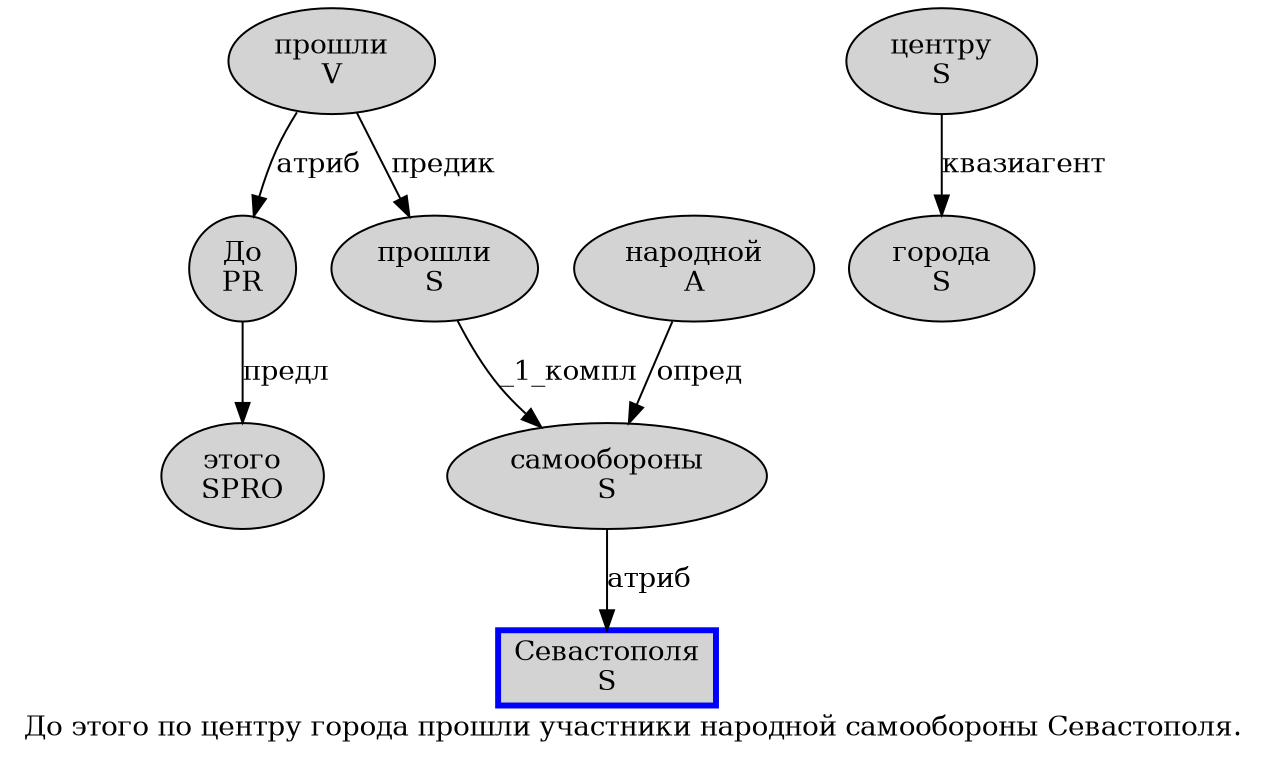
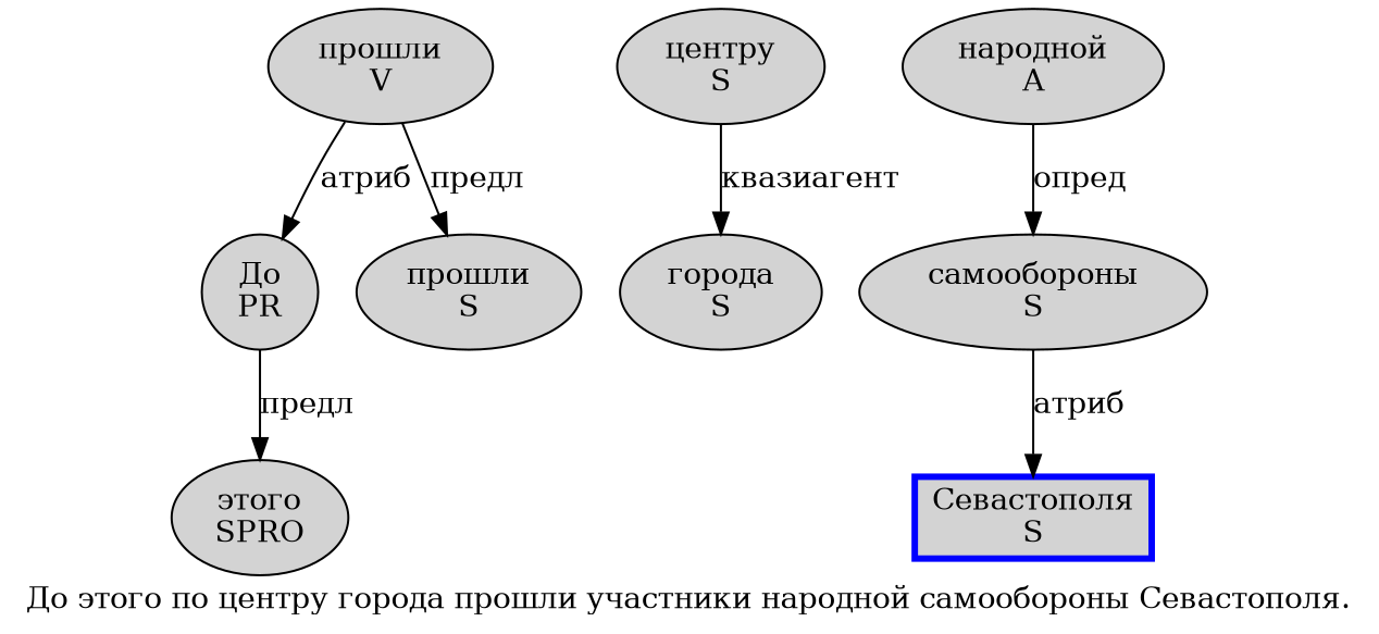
  digraph {
    label="До этого по центру города прошли участники народной самообороны Севастополя."
    node [fillcolor=lightgray penwidth=1 shape=ellipse style=filled]
    n1 [label="До\nPR"]
    n2 [label="этого\nSPRO"]
    n3 [label="центру\nS"]
    n4 [label="города\nS"]
    n5 [label="прошли\nV"]
    n6 [label="прошли\nS"]
    n7 [label="самообороны\nS"]
    n8 [color=blue label="Севастополя\nS" penwidth=3 shape=box]
    n9 [label="народной\nA"]
    n1 -> n2 [label="предл"]
    n3 -> n4 [label="квазиагент"]
    n5 -> n1 [label="атриб"]
-   n5 -> n6 [label="предик"]
-   n6 -> n7 [label="_1_компл"]
+   n5 -> n6 [label="предл"]
    n7 -> n8 [label="атриб"]
    n9 -> n7 [label="опред"]
  }
